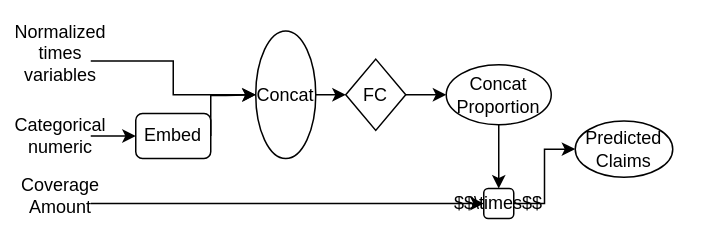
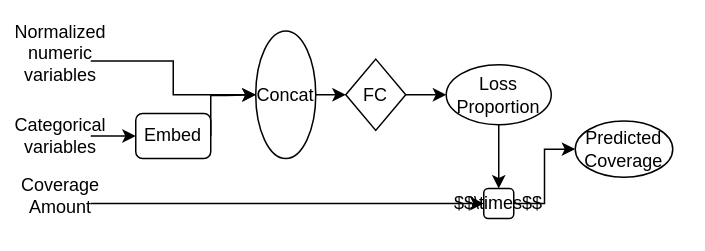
  <mxCell id="0" />
  <mxCell id="1" parent="0" />
  <mxCell id="2" style="edgeStyle=orthogonalEdgeStyle;rounded=0;orthogonalLoop=1;jettySize=auto;html=1;exitX=1;exitY=0.75;exitDx=0;exitDy=0;entryX=0;entryY=0.5;entryDx=0;entryDy=0;" edge="1" parent="1" source="3" target="9"><mxGeometry relative="1" as="geometry" /></mxCell>
- <mxCell id="3" value="Normalized times variables" style="text;html=1;strokeColor=none;fillColor=none;align=center;verticalAlign=middle;whiteSpace=wrap;rounded=0;" parent="1" vertex="1"><mxGeometry x="20" y="25" width="40" height="20" as="geometry" /></mxCell>
+ <mxCell id="3" value="Normalized numeric variables" style="text;html=1;strokeColor=none;fillColor=none;align=center;verticalAlign=middle;whiteSpace=wrap;rounded=0;" parent="1" vertex="1"><mxGeometry x="20" y="25" width="40" height="20" as="geometry" /></mxCell>
  <mxCell id="4" style="edgeStyle=orthogonalEdgeStyle;rounded=0;orthogonalLoop=1;jettySize=auto;html=1;exitX=1;exitY=0.5;exitDx=0;exitDy=0;" edge="1" parent="1" source="5" target="7"><mxGeometry relative="1" as="geometry" /></mxCell>
- <mxCell id="5" value="Categorical numeric" style="text;html=1;strokeColor=none;fillColor=none;align=center;verticalAlign=middle;whiteSpace=wrap;rounded=0;" parent="1" vertex="1"><mxGeometry x="20" y="80" width="40" height="20" as="geometry" /></mxCell>
+ <mxCell id="5" value="Categorical variables" style="text;html=1;strokeColor=none;fillColor=none;align=center;verticalAlign=middle;whiteSpace=wrap;rounded=0;" parent="1" vertex="1"><mxGeometry x="20" y="80" width="40" height="20" as="geometry" /></mxCell>
  <mxCell id="6" style="edgeStyle=orthogonalEdgeStyle;rounded=0;orthogonalLoop=1;jettySize=auto;html=1;exitX=1;exitY=0.5;exitDx=0;exitDy=0;entryX=0;entryY=0.5;entryDx=0;entryDy=0;" edge="1" parent="1" source="7" target="9"><mxGeometry relative="1" as="geometry"><Array as="points"><mxPoint x="150" y="63" /><mxPoint x="160" y="63" /></Array></mxGeometry></mxCell>
  <mxCell id="7" value="Embed" style="rounded=1;whiteSpace=wrap;html=1;" vertex="1" parent="1"><mxGeometry x="90" y="75" width="50" height="30" as="geometry" /></mxCell>
  <mxCell id="8" style="edgeStyle=orthogonalEdgeStyle;rounded=0;orthogonalLoop=1;jettySize=auto;html=1;exitX=1;exitY=0.5;exitDx=0;exitDy=0;entryX=0;entryY=0.5;entryDx=0;entryDy=0;" edge="1" parent="1" source="9" target="11"><mxGeometry relative="1" as="geometry" /></mxCell>
  <mxCell id="9" value="Concat" style="ellipse;whiteSpace=wrap;html=1;" vertex="1" parent="1"><mxGeometry x="170" y="20" width="40" height="85" as="geometry" /></mxCell>
  <mxCell id="10" style="edgeStyle=orthogonalEdgeStyle;rounded=0;orthogonalLoop=1;jettySize=auto;html=1;exitX=1;exitY=0.5;exitDx=0;exitDy=0;entryX=0;entryY=0.5;entryDx=0;entryDy=0;" edge="1" parent="1" source="11" target="13"><mxGeometry relative="1" as="geometry" /></mxCell>
  <mxCell id="11" value="FC" style="rhombus;whiteSpace=wrap;html=1;" vertex="1" parent="1"><mxGeometry x="230" y="38.75" width="40" height="47.5" as="geometry" /></mxCell>
  <mxCell id="12" style="edgeStyle=orthogonalEdgeStyle;rounded=0;orthogonalLoop=1;jettySize=auto;html=1;exitX=0.5;exitY=1;exitDx=0;exitDy=0;" edge="1" parent="1" source="13" target="17"><mxGeometry relative="1" as="geometry" /></mxCell>
- <mxCell id="13" value="Concat Proportion" style="ellipse;whiteSpace=wrap;html=1;" vertex="1" parent="1"><mxGeometry x="297" y="42.5" width="70" height="40" as="geometry" /></mxCell>
+ <mxCell id="13" value="Loss Proportion" style="ellipse;whiteSpace=wrap;html=1;" vertex="1" parent="1"><mxGeometry x="297" y="42.5" width="70" height="40" as="geometry" /></mxCell>
  <mxCell id="14" style="edgeStyle=orthogonalEdgeStyle;rounded=0;orthogonalLoop=1;jettySize=auto;html=1;exitX=1;exitY=0.75;exitDx=0;exitDy=0;entryX=0;entryY=0.5;entryDx=0;entryDy=0;" edge="1" parent="1" source="15" target="17"><mxGeometry relative="1" as="geometry" /></mxCell>
  <mxCell id="15" value="Coverage Amount" style="text;html=1;strokeColor=none;fillColor=none;align=center;verticalAlign=middle;whiteSpace=wrap;rounded=0;" vertex="1" parent="1"><mxGeometry x="20" y="120" width="40" height="20" as="geometry" /></mxCell>
  <mxCell id="16" style="edgeStyle=orthogonalEdgeStyle;rounded=0;orthogonalLoop=1;jettySize=auto;html=1;exitX=1;exitY=0.5;exitDx=0;exitDy=0;entryX=0;entryY=0.5;entryDx=0;entryDy=0;" edge="1" parent="1" source="17" target="18"><mxGeometry relative="1" as="geometry" /></mxCell>
  <mxCell id="17" value="$$\times$$" style="rounded=1;whiteSpace=wrap;html=1;" vertex="1" parent="1"><mxGeometry x="322" y="125" width="20" height="20" as="geometry" /></mxCell>
- <mxCell id="18" value="Predicted&lt;br&gt;Claims" style="ellipse;whiteSpace=wrap;html=1;" vertex="1" parent="1"><mxGeometry x="383" y="80" width="65" height="37.5" as="geometry" /></mxCell>
+ <mxCell id="18" value="Predicted&lt;br&gt;Coverage" style="ellipse;whiteSpace=wrap;html=1;" vertex="1" parent="1"><mxGeometry x="383" y="80" width="65" height="37.5" as="geometry" /></mxCell>
